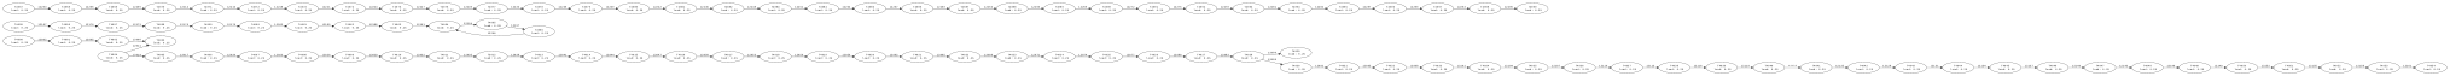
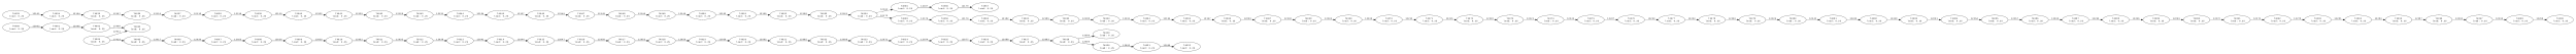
  digraph {
    fontname="Liberation Mono"
    rankdir=LR
    node [fontname="Liberation Mono"]
    edge [fontname="Liberation Mono"]
    n1 [label="T4000\n load: 0.25"]
    n2 [label="T4001\n load: 0.25"]
    n3 [label="T4002\n load: 0.25"]
    n4 [label="T4003\n load: 0.25"]
    n5 [label="T4004\n load: 0.25"]
    n6 [label="T4005\n load: 0.25"]
    n7 [label="T4006\n load: 0.25"]
    n8 [label="T4007\n load: 0.25"]
    n9 [label="T4008\n load: 0.25"]
    n10 [label="T4009\n load: 0.25"]
    n11 [label="T4010\n load: 0.25"]
    n12 [label="T4011\n load: 0.25"]
    n13 [label="T3012\n load: 0.25"]
    n14 [label="T4013\n load: 0.25"]
    n15 [label="T4014\n load: 0.25"]
    n16 [label="T4015\n load: 0.25"]
    n17 [label="T4016\n load: 0.25"]
    n18 [label="T4017\n load: 0.25"]
    n19 [label="T4018\n load: 0.25"]
    n20 [label="T4019\n load: 0.25"]
    n21 [label="T4020\n load: 0.25"]
    n22 [label="T4021\n load: 0.25"]
    n23 [label="T4022\n load: 0.25"]
    n24 [label="T4023\n load: 0.25"]
    n25 [label="T4024\n load: 0.25"]
    n26 [label="T4025\n load: 0.25"]
    n27 [label="T4026\n load: 0.25"]
    n28 [label="T4027\n load: 0.25"]
    n29 [label="T4028\n load: 0.25"]
    n30 [label="T4029\n load: 0.25"]
    n31 [label="T4030\n load: 0.25"]
    n32 [label="T4031\n load: 0.25"]
    n33 [label="T4032\n load: 0.25"]
    n34 [label="T4033\n load: 0.25"]
    n35 [label="T4034\n load: 0.25"]
    n36 [label="T4035\n load: 0.25"]
    n37 [label="T4036\n load: 0.25"]
    n38 [label="T4037\n load: 0.25"]
    n39 [label="T4038\n load: 0.25"]
    n40 [label="T4039\n load: 0.25"]
    n41 [label="T4040\n load: 0.25"]
    n42 [label="T4041\n load: 0.25"]
    n43 [label="T4042\n load: 0.25"]
    n44 [label="T4043\n load: 0.25"]
    n45 [label="T4044\n load: 0.25"]
    n46 [label="T4045\n load: 0.25"]
    n47 [label="T4046\n load: 0.25"]
    n48 [label="T4047\n load: 0.25"]
    n49 [label="T4048\n load: 0.25"]
    n50 [label="T4049\n load: 0.25"]
    n51 [label="T4050\n load: 0.25"]
    n52 [label="T4051\n load: 0.25"]
    n53 [label="T4052\n load: 0.25"]
    n54 [label="T4053\n load: 0.25"]
    n55 [label="T4054\n load: 0.26"]
    n56 [label="T4055\n load: 0.25"]
    n57 [label="T4056\n load: 0.25"]
    n58 [label="T4057\n load: 0.25"]
    n59 [label="T4058\n load: 0.25"]
    n60 [label="T4059\n load: 0.25"]
    n61 [label="T4060\n load: 0.25"]
    n62 [label="T4061\n load: 0.25"]
    n63 [label="T4062\n load: 0.25"]
    n64 [label="T4063\n load: 0.25"]
    n65 [label="T4064\n load: 0.25"]
    n66 [label="T4065\n load: 0.25"]
    n67 [label="T4066\n load: 0.25"]
    n68 [label="T4067\n load: 0.25"]
    n69 [label="T4068\n load: 0.25"]
    n70 [label="T4069\n load: 0.25"]
    n71 [label="T4070\n load: 0.25"]
    n72 [label="T4071\n load: 0.25"]
    n73 [label="T4072\n load: 0.25"]
    n74 [label="T4073\n load: 0.25"]
    n75 [label="T4074\n load: 0.25"]
    n76 [label="T4075\n load: 0.25"]
    n77 [label="T4076\n load: 0.25"]
    n78 [label="T4077\n load: 0.25"]
    n79 [label="T4078\n load: 0.25"]
    n80 [label="T4079\n load: 0.25"]
    n81 [label="T4080\n load: 0.25"]
    n82 [label="T4081\n load: 0.25"]
    n83 [label="T4082\n load: 0.25"]
    n84 [label="T4083\n load: 0.25"]
    n85 [label="T4084\n load: 0.25"]
    n86 [label="T4085\n load: 0.25"]
    n87 [label="T4086\n load: 0.25"]
    n88 [label="T4087\n load: 0.25"]
    n89 [label="T4088\n load: 0.25"]
    n90 [label="T4089\n load: 0.25"]
    n91 [label="T4090\n load: 0.25"]
    n92 [label="T4091\n load: 0.25"]
    n93 [label="T4092\n load: 0.25"]
    n94 [label="T4093\n load: 0.25"]
    n95 [label="T4094\n load: 0.25"]
    n96 [label="T4095\n load: 0.25"]
    n97 [label="T4096\n load: 0.25"]
    n98 [label="T4097\n load: 0.25"]
    n99 [label="T4098\n load: 0.25"]
    n100 [label="T4099\n load: 0.25"]
    n1 -> n2 [label=12002]
    n2 -> n3 [label=12005]
    n3 -> n4 [label=12008]
    n5 -> n4 [label=12011]
    n5 -> n6 [label=12014]
    n6 -> n7 [label=12017]
    n7 -> n8 [label=12020]
    n8 -> n9 [label=12023]
    n9 -> n10 [label=12026]
    n10 -> n11 [label=12029]
    n11 -> n12 [label=12032]
    n12 -> n13 [label=12035]
    n13 -> n14 [label=12038]
    n14 -> n15 [label=12041]
    n15 -> n16 [label=12044]
    n16 -> n17 [label=12047]
    n17 -> n18 [label=12050]
    n18 -> n19 [label=12053]
    n19 -> n20 [label=12056]
    n20 -> n21 [label=12059]
    n21 -> n22 [label=12062]
    n22 -> n23 [label=12065]
    n23 -> n24 [label=12068]
    n24 -> n25 [label=12071]
    n25 -> n26 [label=12074]
    n26 -> n27 [label=12077]
    n27 -> n28 [label=12080]
    n28 -> n29 [label=12083]
    n29 -> n30 [label=12086]
    n29 -> n31 [label=12089]
    n31 -> n32 [label=12092]
    n32 -> n33 [label=12095]
-   n33 -> n34 [label=12098]
    n34 -> n35 [label=12101]
    n35 -> n36 [label=12104]
    n36 -> n37 [label=12107]
    n37 -> n38 [label=12110]
    n38 -> n39 [label=12113]
    n39 -> n40 [label=12116]
    n40 -> n41 [label=12119]
    n41 -> n42 [label=12122]
    n42 -> n43 [label=12125]
    n43 -> n44 [label=12128]
    n44 -> n45 [label=12131]
    n45 -> n46 [label=12134]
    n46 -> n47 [label=12137]
    n47 -> n48 [label=12140]
    n48 -> n49 [label=12143]
    n49 -> n50 [label=12146]
    n50 -> n51 [label=12149]
    n51 -> n52 [label=12152]
    n52 -> n53 [label=12155]
    n53 -> n54 [label=12158]
    n54 -> n55 [label=12161]
+   n55 -> n56 [label=12164]
    n56 -> n57 [label=12167]
    n57 -> n58 [label=12170]
-   n58 -> n59 [label=12173]
+   n55 -> n59 [label=12173]
    n59 -> n60 [label=12176]
    n60 -> n61 [label=12179]
    n61 -> n62 [label=12182]
    n62 -> n63 [label=12185]
    n63 -> n64 [label=12188]
    n64 -> n65 [label=12191]
    n65 -> n66 [label=12194]
    n66 -> n67 [label=12197]
-   n67 -> n65 [label=12200]
+   n67 -> n68 [label=12200]
    n68 -> n69 [label=12203]
    n69 -> n70 [label=12206]
    n70 -> n71 [label=12209]
    n71 -> n72 [label=12212]
    n72 -> n73 [label=12215]
    n73 -> n74 [label=12218]
    n74 -> n75 [label=12221]
    n75 -> n76 [label=12224]
    n76 -> n77 [label=12227]
    n77 -> n78 [label=12230]
    n78 -> n79 [label=12233]
    n79 -> n80 [label=12236]
    n80 -> n81 [label=12239]
    n81 -> n82 [label=12242]
    n82 -> n83 [label=12245]
    n83 -> n84 [label=12248]
    n84 -> n85 [label=12251]
    n85 -> n86 [label=12254]
    n86 -> n87 [label=12257]
    n87 -> n88 [label=12260]
    n88 -> n89 [label=12263]
    n89 -> n90 [label=12266]
    n90 -> n91 [label=12269]
    n91 -> n92 [label=12272]
    n92 -> n93 [label=12275]
    n93 -> n94 [label=12278]
    n94 -> n95 [label=12281]
    n95 -> n96 [label=12284]
    n96 -> n97 [label=12287]
    n97 -> n98 [label=12290]
    n98 -> n99 [label=12293]
    n99 -> n100 [label=12296]
  }
